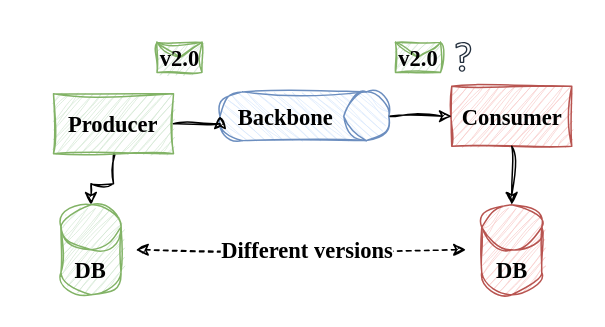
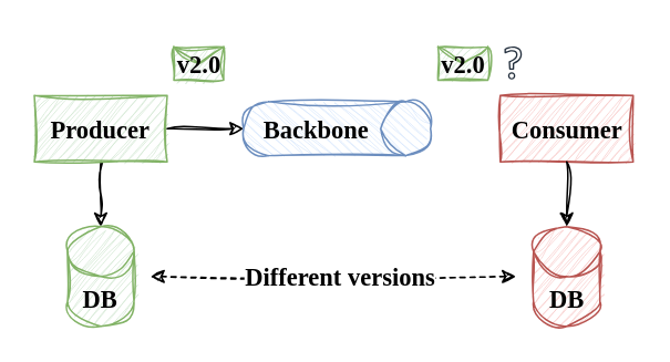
  <mxCell id="0" />
  <mxCell id="1" parent="0" />
  <mxCell id="2" style="edgeStyle=orthogonalEdgeStyle;rounded=0;sketch=1;hachureGap=4;jiggle=2;curveFitting=1;orthogonalLoop=1;jettySize=auto;html=1;exitX=0.5;exitY=1;exitDx=0;exitDy=0;fontFamily=Architects Daughter;fontSource=https%3A%2F%2Ffonts.googleapis.com%2Fcss%3Ffamily%3DArchitects%2BDaughter;fontSize=16;" parent="1" source="3" target="4" edge="1"><mxGeometry relative="1" as="geometry" /></mxCell>
- <mxCell id="3" value="&lt;b style=&quot;font-size: 15px;&quot;&gt;Producer&lt;br&gt;&lt;/b&gt;" style="rounded=0;whiteSpace=wrap;html=1;sketch=1;hachureGap=4;jiggle=2;curveFitting=1;fontFamily=Architects Daughter;fontSource=https%3A%2F%2Ffonts.googleapis.com%2Fcss%3Ffamily%3DArchitects%2BDaughter;fontSize=15;fillColor=#d5e8d4;strokeColor=#82b366;" parent="1" vertex="1"><mxGeometry x="35" y="62" width="80" height="40" as="geometry" /></mxCell>
+ <mxCell id="3" value="&lt;b style=&quot;font-size: 15px;&quot;&gt;Producer&lt;br&gt;&lt;/b&gt;" style="rounded=0;whiteSpace=wrap;html=1;sketch=1;hachureGap=4;jiggle=2;curveFitting=1;fontFamily=Architects Daughter;fontSource=https%3A%2F%2Ffonts.googleapis.com%2Fcss%3Ffamily%3DArchitects%2BDaughter;fontSize=15;fillColor=#d5e8d4;strokeColor=#82b366;" parent="1" vertex="1"><mxGeometry x="20" y="57" width="80" height="40" as="geometry" /></mxCell>
  <mxCell id="4" value="DB" style="shape=cylinder3;whiteSpace=wrap;html=1;boundedLbl=1;backgroundOutline=1;size=15;sketch=1;hachureGap=4;jiggle=2;curveFitting=1;fontFamily=Architects Daughter;fontSource=https%3A%2F%2Ffonts.googleapis.com%2Fcss%3Ffamily%3DArchitects%2BDaughter;fontSize=15;fontStyle=1;fillColor=#d5e8d4;strokeColor=#82b366;" parent="1" vertex="1"><mxGeometry x="40" y="136" width="40" height="60" as="geometry" /></mxCell>
  <mxCell id="5" value="&lt;b style=&quot;font-size: 15px;&quot;&gt;Consumer&lt;br&gt;&lt;/b&gt;" style="rounded=0;whiteSpace=wrap;html=1;sketch=1;hachureGap=4;jiggle=2;curveFitting=1;fontFamily=Architects Daughter;fontSource=https%3A%2F%2Ffonts.googleapis.com%2Fcss%3Ffamily%3DArchitects%2BDaughter;fontSize=15;fillColor=#f8cecc;strokeColor=#b85450;" parent="1" vertex="1"><mxGeometry x="300.5" y="57" width="80" height="40" as="geometry" /></mxCell>
  <mxCell id="6" value="DB" style="shape=cylinder3;whiteSpace=wrap;html=1;boundedLbl=1;backgroundOutline=1;size=15;sketch=1;hachureGap=4;jiggle=2;curveFitting=1;fontFamily=Architects Daughter;fontSource=https%3A%2F%2Ffonts.googleapis.com%2Fcss%3Ffamily%3DArchitects%2BDaughter;fontSize=15;fontStyle=1;fillColor=#f8cecc;strokeColor=#b85450;" parent="1" vertex="1"><mxGeometry x="320.5" y="136" width="40" height="60" as="geometry" /></mxCell>
- <mxCell id="7" style="edgeStyle=orthogonalEdgeStyle;rounded=0;sketch=1;hachureGap=4;jiggle=2;curveFitting=1;orthogonalLoop=1;jettySize=auto;html=1;exitX=0.5;exitY=0;exitDx=0;exitDy=0;exitPerimeter=0;entryX=0;entryY=0.5;entryDx=0;entryDy=0;fontFamily=Architects Daughter;fontSource=https%3A%2F%2Ffonts.googleapis.com%2Fcss%3Ffamily%3DArchitects%2BDaughter;fontSize=16;" parent="1" source="8" target="5" edge="1"><mxGeometry relative="1" as="geometry" /></mxCell>
  <mxCell id="8" value="&lt;b style=&quot;font-size: 15px;&quot;&gt;Backbone&lt;/b&gt;" style="shape=cylinder3;whiteSpace=wrap;html=1;boundedLbl=1;backgroundOutline=1;size=15;sketch=1;hachureGap=4;jiggle=2;curveFitting=1;fontFamily=Architects Daughter;fontSource=https%3A%2F%2Ffonts.googleapis.com%2Fcss%3Ffamily%3DArchitects%2BDaughter;fontSize=15;rotation=90;horizontal=0;fillColor=#dae8fc;strokeColor=#6c8ebf;" parent="1" vertex="1"><mxGeometry x="186" y="20.75" width="32.5" height="112.5" as="geometry" /></mxCell>
  <mxCell id="9" style="edgeStyle=orthogonalEdgeStyle;rounded=0;sketch=1;hachureGap=4;jiggle=2;curveFitting=1;orthogonalLoop=1;jettySize=auto;html=1;exitX=1;exitY=0.5;exitDx=0;exitDy=0;entryX=0.5;entryY=1;entryDx=0;entryDy=0;entryPerimeter=0;fontFamily=Architects Daughter;fontSource=https%3A%2F%2Ffonts.googleapis.com%2Fcss%3Ffamily%3DArchitects%2BDaughter;fontSize=16;" parent="1" source="3" target="8" edge="1"><mxGeometry relative="1" as="geometry" /></mxCell>
  <mxCell id="10" style="edgeStyle=orthogonalEdgeStyle;rounded=0;sketch=1;hachureGap=4;jiggle=2;curveFitting=1;orthogonalLoop=1;jettySize=auto;html=1;exitX=0.5;exitY=1;exitDx=0;exitDy=0;entryX=0.5;entryY=0;entryDx=0;entryDy=0;entryPerimeter=0;fontFamily=Architects Daughter;fontSource=https%3A%2F%2Ffonts.googleapis.com%2Fcss%3Ffamily%3DArchitects%2BDaughter;fontSize=16;" parent="1" source="5" target="6" edge="1"><mxGeometry relative="1" as="geometry" /></mxCell>
  <mxCell id="11" value="" style="shape=message;html=1;html=1;outlineConnect=0;labelPosition=center;verticalLabelPosition=bottom;align=center;verticalAlign=top;sketch=1;hachureGap=4;jiggle=2;curveFitting=1;fontFamily=Architects Daughter;fontSource=https%3A%2F%2Ffonts.googleapis.com%2Fcss%3Ffamily%3DArchitects%2BDaughter;fontSize=20;fillColor=#d5e8d4;strokeColor=#82b366;" parent="1" vertex="1"><mxGeometry x="104" y="27.75" width="30" height="20" as="geometry" /></mxCell>
  <mxCell id="12" value="" style="endArrow=classic;startArrow=classic;html=1;rounded=0;sketch=1;hachureGap=4;jiggle=2;curveFitting=1;fontFamily=Architects Daughter;fontSource=https%3A%2F%2Ffonts.googleapis.com%2Fcss%3Ffamily%3DArchitects%2BDaughter;fontSize=16;dashed=1;" parent="1" edge="1"><mxGeometry width="50" height="50" relative="1" as="geometry"><mxPoint x="90" y="166" as="sourcePoint" /><mxPoint x="310" y="166" as="targetPoint" /></mxGeometry></mxCell>
  <mxCell id="13" value="&lt;b&gt;Different versions&lt;/b&gt;" style="edgeLabel;html=1;align=center;verticalAlign=middle;resizable=0;points=[];fontSize=15;fontFamily=Architects Daughter;fontStyle=0" parent="12" vertex="1" connectable="0"><mxGeometry x="-0.109" y="1" relative="1" as="geometry"><mxPoint x="15" as="offset" /></mxGeometry></mxCell>
  <mxCell id="14" style="edgeStyle=orthogonalEdgeStyle;rounded=0;sketch=1;hachureGap=4;jiggle=2;curveFitting=1;orthogonalLoop=1;jettySize=auto;html=1;exitX=0.5;exitY=1;exitDx=0;exitDy=0;fontFamily=Architects Daughter;fontSource=https%3A%2F%2Ffonts.googleapis.com%2Fcss%3Ffamily%3DArchitects%2BDaughter;fontSize=16;" edge="1" parent="1"><mxGeometry relative="1" as="geometry"><mxPoint x="297.5" y="45.75" as="sourcePoint" /><mxPoint x="297.5" y="45.75" as="targetPoint" /></mxGeometry></mxCell>
  <mxCell id="15" value="v2.0" style="text;html=1;strokeColor=none;fillColor=none;align=center;verticalAlign=middle;whiteSpace=wrap;rounded=0;fontSize=15;fontFamily=Architects Daughter;fontStyle=1" vertex="1" parent="1"><mxGeometry x="91" y="22.75" width="57" height="31.25" as="geometry" /></mxCell>
  <mxCell id="16" style="edgeStyle=orthogonalEdgeStyle;rounded=0;sketch=1;hachureGap=4;jiggle=2;curveFitting=1;orthogonalLoop=1;jettySize=auto;html=1;exitX=0.5;exitY=1;exitDx=0;exitDy=0;fontFamily=Architects Daughter;fontSource=https%3A%2F%2Ffonts.googleapis.com%2Fcss%3Ffamily%3DArchitects%2BDaughter;fontSize=16;" edge="1" parent="1"><mxGeometry relative="1" as="geometry"><mxPoint x="189.5" y="45.75" as="sourcePoint" /><mxPoint x="189.5" y="45.75" as="targetPoint" /></mxGeometry></mxCell>
  <mxCell id="17" value="" style="shape=message;html=1;html=1;outlineConnect=0;labelPosition=center;verticalLabelPosition=bottom;align=center;verticalAlign=top;sketch=1;hachureGap=4;jiggle=2;curveFitting=1;fontFamily=Architects Daughter;fontSource=https%3A%2F%2Ffonts.googleapis.com%2Fcss%3Ffamily%3DArchitects%2BDaughter;fontSize=20;fillColor=#d5e8d4;strokeColor=#82b366;" vertex="1" parent="1"><mxGeometry x="263" y="27.75" width="30" height="20" as="geometry" /></mxCell>
  <mxCell id="18" value="v2.0" style="text;html=1;strokeColor=none;fillColor=none;align=center;verticalAlign=middle;whiteSpace=wrap;rounded=0;fontSize=15;fontFamily=Architects Daughter;fontStyle=1" vertex="1" parent="1"><mxGeometry x="250" y="22.75" width="57" height="31.25" as="geometry" /></mxCell>
  <mxCell id="19" value="" style="sketch=0;outlineConnect=0;fontColor=#232F3E;gradientColor=none;fillColor=#232F3D;strokeColor=none;dashed=0;verticalLabelPosition=bottom;verticalAlign=top;align=center;html=1;fontSize=12;fontStyle=0;aspect=fixed;pointerEvents=1;shape=mxgraph.aws4.question;hachureGap=4;jiggle=2;curveFitting=1;fontFamily=Architects Daughter;fontSource=https%3A%2F%2Ffonts.googleapis.com%2Fcss%3Ffamily%3DArchitects%2BDaughter;" vertex="1" parent="1"><mxGeometry x="303" y="27.41" width="10.5" height="19.97" as="geometry" /></mxCell>
